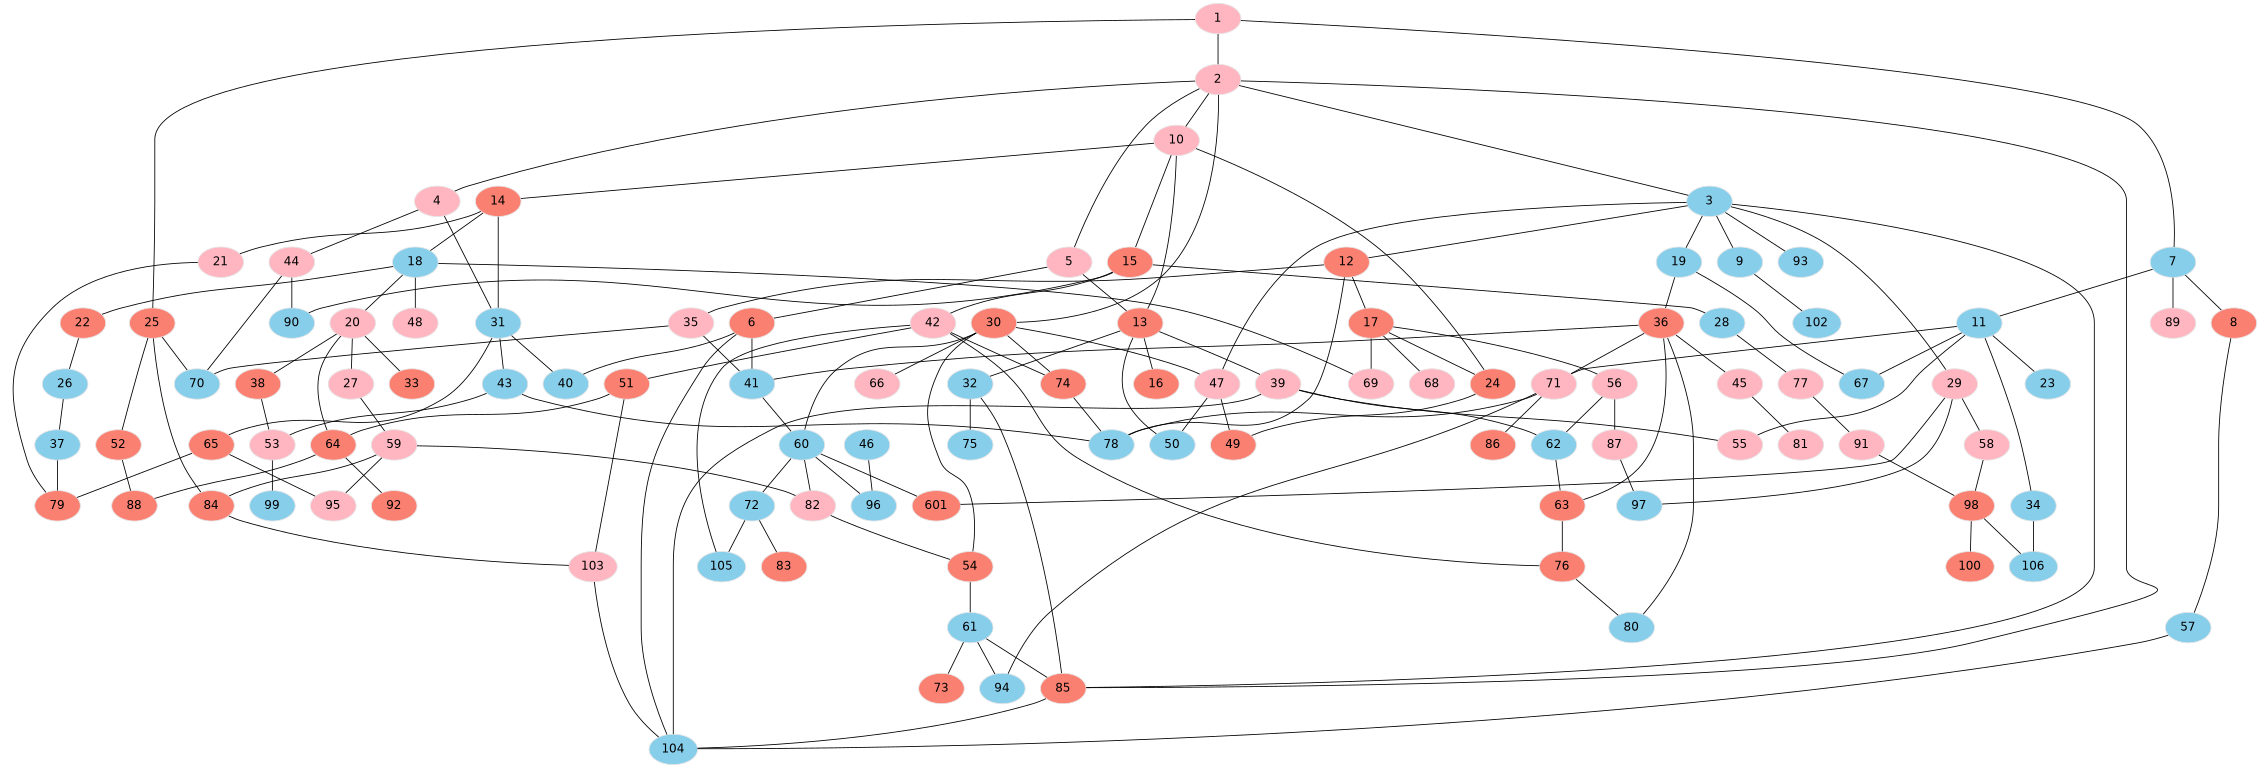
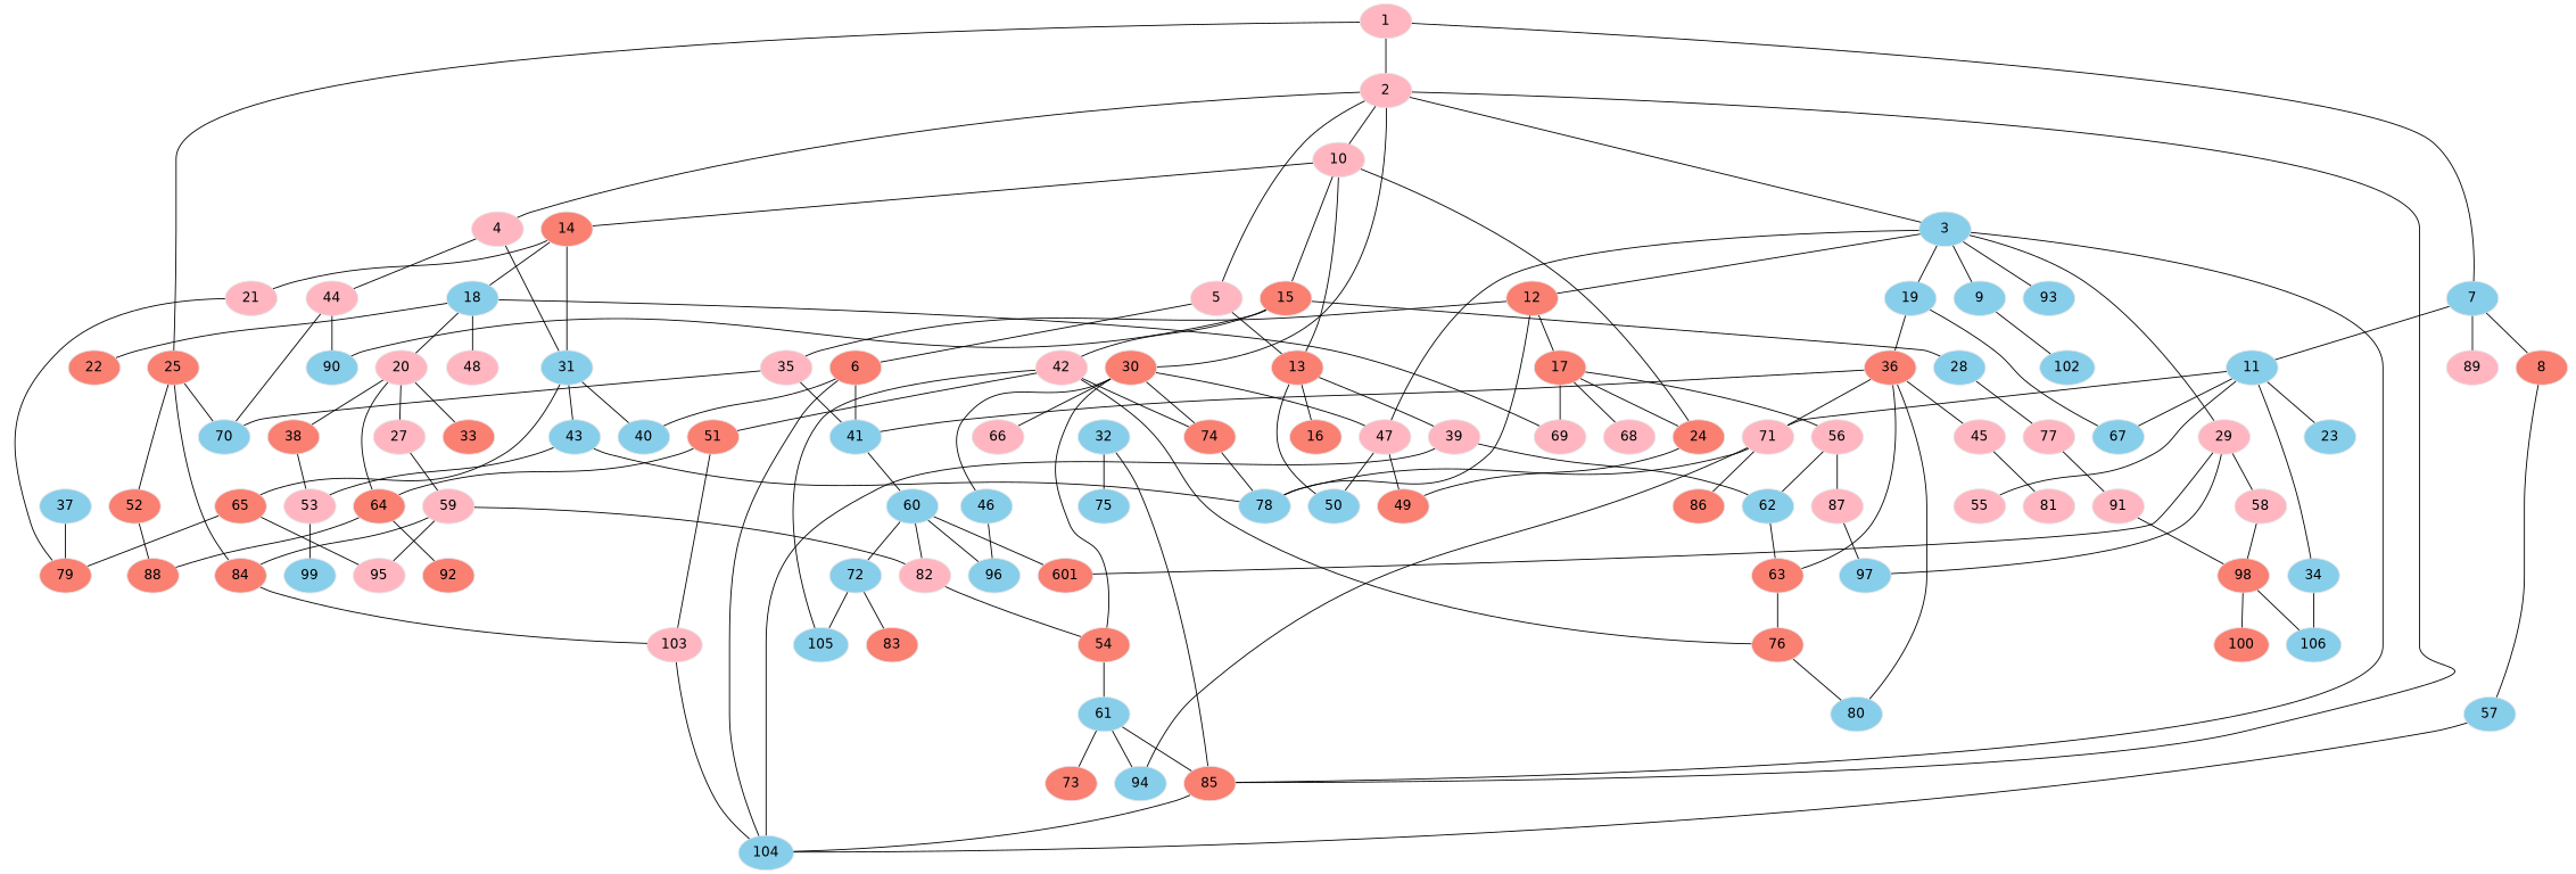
  graph {
    fontname="DejaVu Sans"
    node [color=gray90 fillcolor=skyblue fontname="DejaVu Sans" style=filled]
    edge [fontname="DejaVu Sans"]
    1 [fillcolor=lightpink]
    2 [fillcolor=lightpink]
    7
    25 [fillcolor=salmon]
    3
    4 [fillcolor=lightpink]
    5 [fillcolor=lightpink]
    10 [fillcolor=lightpink]
    30 [fillcolor=salmon]
    85 [fillcolor=salmon]
    8 [fillcolor=salmon]
    11
    89 [fillcolor=lightpink]
    52 [fillcolor=salmon]
    70
    84 [fillcolor=salmon]
    9
    12 [fillcolor=salmon]
    19
    29 [fillcolor=lightpink]
    47 [fillcolor=lightpink]
    93
    31
    44 [fillcolor=lightpink]
    6 [fillcolor=salmon]
    13 [fillcolor=salmon]
    14 [fillcolor=salmon]
    15 [fillcolor=salmon]
    24 [fillcolor=salmon]
    46
    54 [fillcolor=salmon]
    66 [fillcolor=lightpink]
    74 [fillcolor=salmon]
    104
    102
    17 [fillcolor=salmon]
    35 [fillcolor=lightpink]
    78
    67
    36 [fillcolor=salmon]
    58 [fillcolor=lightpink]
    97
    n43 [fillcolor=salmon label=601]
    50
    49 [fillcolor=salmon]
    40
    43
    65 [fillcolor=salmon]
    90
    41
    16 [fillcolor=salmon]
    32
    39 [fillcolor=lightpink]
    60
    57
    23
    34
    55 [fillcolor=lightpink]
    71 [fillcolor=lightpink]
    18
    21 [fillcolor=lightpink]
    28
    42 [fillcolor=lightpink]
    106
    94
    86 [fillcolor=salmon]
    56 [fillcolor=lightpink]
    68 [fillcolor=lightpink]
    69 [fillcolor=lightpink]
    75
    62
    20 [fillcolor=lightpink]
    22 [fillcolor=salmon]
    48 [fillcolor=lightpink]
    79 [fillcolor=salmon]
    77 [fillcolor=lightpink]
    51 [fillcolor=salmon]
    76 [fillcolor=salmon]
    105
    87 [fillcolor=lightpink]
    27 [fillcolor=lightpink]
    33 [fillcolor=salmon]
    38 [fillcolor=salmon]
    64 [fillcolor=salmon]
-   26
    45 [fillcolor=lightpink]
    63 [fillcolor=salmon]
    80
    59 [fillcolor=lightpink]
    53 [fillcolor=lightpink]
    88 [fillcolor=salmon]
    92 [fillcolor=salmon]
    37
    103 [fillcolor=lightpink]
    82 [fillcolor=lightpink]
    95 [fillcolor=lightpink]
    91 [fillcolor=lightpink]
    98 [fillcolor=salmon]
    96
    61
    81 [fillcolor=lightpink]
    99
    72
    73 [fillcolor=salmon]
    100 [fillcolor=salmon]
    83 [fillcolor=salmon]
    1 -- 2
    1 -- 7
    1 -- 25
    2 -- 3
    2 -- 4
    2 -- 5
    2 -- 10
    2 -- 30
    2 -- 85
    7 -- 8
    7 -- 11
    7 -- 89
    25 -- 52
    25 -- 70
    25 -- 84
    3 -- 85
    3 -- 9
    3 -- 12
    3 -- 19
    3 -- 29
    3 -- 47
    3 -- 93
    4 -- 31
    4 -- 44
    5 -- 6
    5 -- 13
    10 -- 13
    10 -- 14
    10 -- 15
    10 -- 24
    30 -- 47
-   30 -- 60
+   30 -- 46
    30 -- 54
    30 -- 66
    30 -- 74
    85 -- 104
    8 -- 57
    11 -- 67
    11 -- 23
    11 -- 34
    11 -- 55
    11 -- 71
    52 -- 88
    84 -- 103
    9 -- 102
    12 -- 17
    12 -- 35
    12 -- 78
    19 -- 67
    19 -- 36
    29 -- 58
    29 -- 97
    29 -- n43
    47 -- 50
    47 -- 49
    31 -- 40
    31 -- 43
    31 -- 65
    44 -- 70
    44 -- 90
    6 -- 104
    6 -- 40
    6 -- 41
    13 -- 50
    13 -- 16
-   13 -- 32
    13 -- 39
    14 -- 31
    14 -- 18
    14 -- 21
    15 -- 90
    15 -- 28
    15 -- 42
    24 -- 49
    46 -- 96
    54 -- 61
    74 -- 78
    17 -- 24
    17 -- 56
    17 -- 68
    17 -- 69
    35 -- 70
    35 -- 41
    36 -- 41
    36 -- 71
    36 -- 45
    36 -- 63
    36 -- 80
    58 -- 98
    43 -- 78
    43 -- 53
    65 -- 79
    65 -- 95
    41 -- 60
    32 -- 85
    32 -- 75
    39 -- 104
-   39 -- 55
    39 -- 62
    60 -- n43
    60 -- 82
    60 -- 96
    60 -- 72
    57 -- 104
    34 -- 106
    71 -- 78
    71 -- 94
    71 -- 86
    18 -- 69
    18 -- 20
    18 -- 22
    18 -- 48
    21 -- 79
    28 -- 77
    42 -- 74
    42 -- 51
    42 -- 76
    42 -- 105
    56 -- 62
    56 -- 87
    62 -- 63
    20 -- 27
    20 -- 33
    20 -- 38
    20 -- 64
-   22 -- 26
    77 -- 91
    51 -- 64
    51 -- 103
    76 -- 80
    87 -- 97
    27 -- 59
    38 -- 53
    64 -- 88
    64 -- 92
-   26 -- 37
    45 -- 81
    63 -- 76
    59 -- 84
    59 -- 82
    59 -- 95
    53 -- 99
    37 -- 79
    103 -- 104
    82 -- 54
    91 -- 98
    98 -- 106
    98 -- 100
    61 -- 85
    61 -- 94
    61 -- 73
    72 -- 105
    72 -- 83
  }
